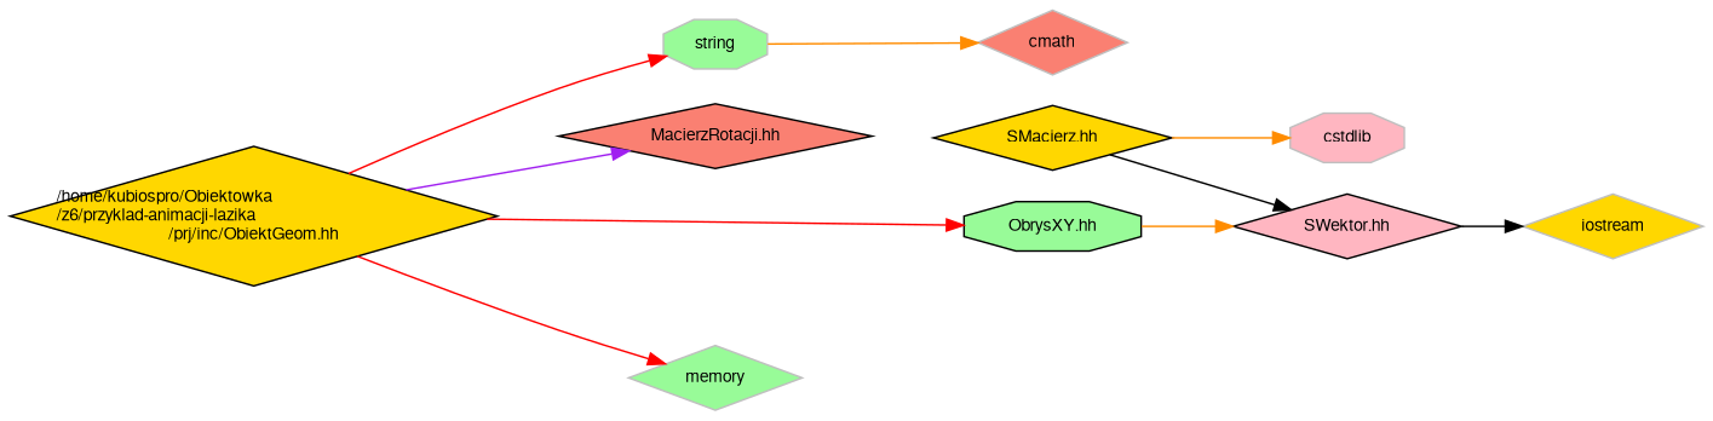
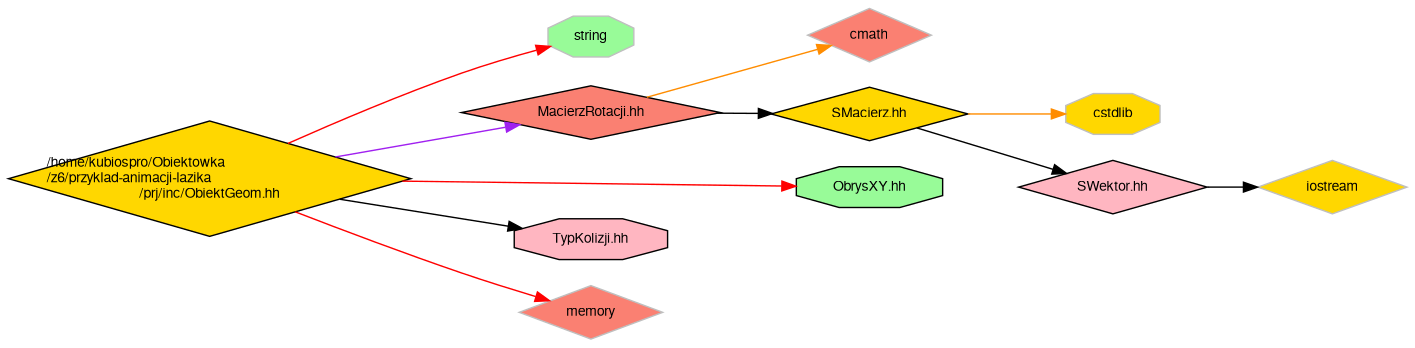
  digraph {
    rankdir=LR
    node [color=black fillcolor=gold fontname=FreeSans fontsize=10 shape=diamond style=filled]
    edge [color=black fontname=FreeSans fontsize=10 labelfontname=FreeSans labelfontsize=10 style=solid]
    n1 [fontcolor=black height=0.2 label="/home/kubiospro/Obiektowka\l/z6/przyklad-animacji-lazika\l/prj/inc/ObiektGeom.hh" width=0.4]
    n2 [color=grey75 fillcolor=palegreen height=0.2 label=string shape=octagon width=0.4]
    n3 [fillcolor=salmon height=0.2 label="MacierzRotacji.hh" width=0.4]
    n4 [fillcolor=palegreen height=0.2 label="ObrysXY.hh" shape=octagon width=0.4]
-   n6 [color=grey75 fillcolor=palegreen height=0.2 label=memory width=0.4]
+   n5 [fillcolor=lightpink height=0.2 label="TypKolizji.hh" shape=octagon width=0.4]
+   n6 [color=grey75 fillcolor=salmon height=0.2 label=memory width=0.4]
    n7 [color=grey75 fillcolor=salmon height=0.2 label=cmath width=0.4]
    n8 [height=0.2 label="SMacierz.hh" width=0.4]
    n9 [fillcolor=lightpink height=0.2 label="SWektor.hh" width=0.4]
-   n10 [color=grey75 fillcolor=lightpink height=0.2 label=cstdlib shape=octagon width=0.4]
+   n10 [color=grey75 height=0.2 label=cstdlib shape=octagon width=0.4]
    n11 [color=grey75 height=0.2 label=iostream width=0.4]
    n1 -> n2 [color=red]
    n1 -> n3 [color=purple]
    n1 -> n4 [color=red]
+   n1 -> n5
    n1 -> n6 [color=red]
-   n2 -> n7 [color=darkorange]
-   n4 -> n9 [color=darkorange]
+   n3 -> n7 [color=darkorange]
+   n3 -> n8
    n8 -> n9
    n8 -> n10 [color=darkorange]
    n9 -> n11
  }
